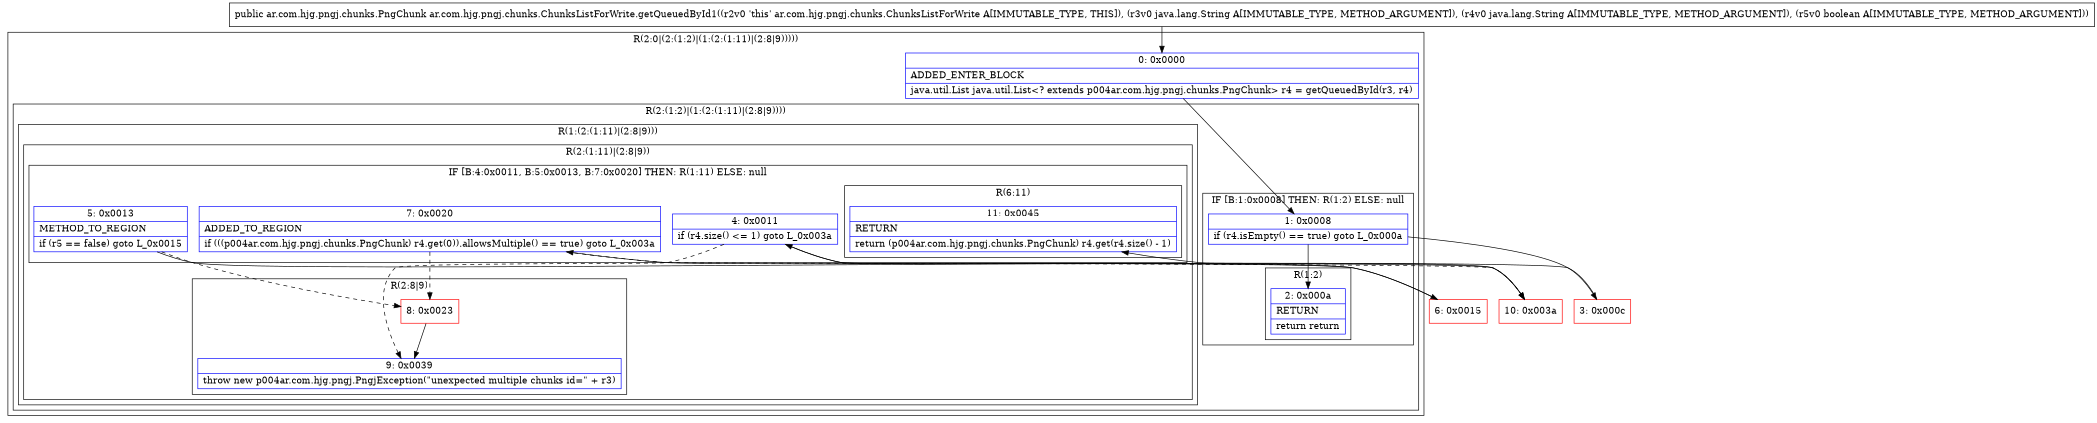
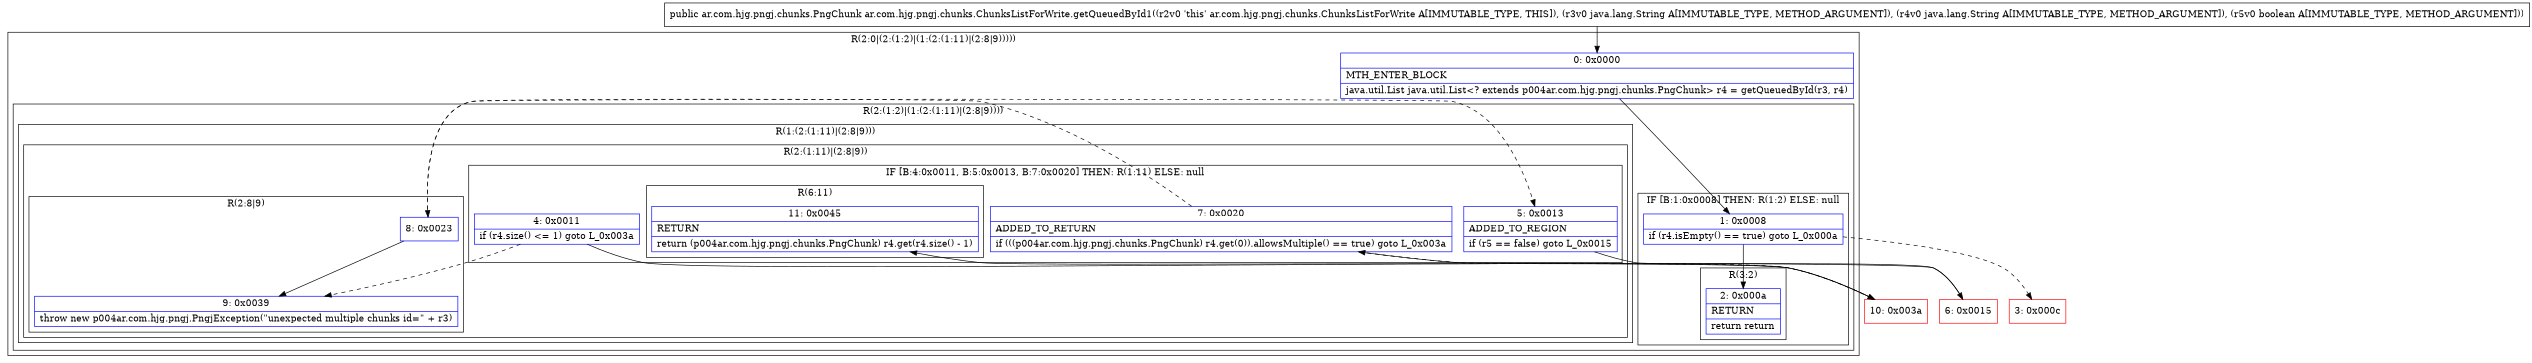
  digraph {
    node [color=blue shape=record]
    n1 [label="{2\:\ 0x000a|RETURN\l|return return\l}"]
    n2 [label="{1\:\ 0x0008|if (r4.isEmpty() == true) goto L_0x000a\l}"]
    n3 [label="{11\:\ 0x0045|RETURN\l|return (p004ar.com.hjg.pngj.chunks.PngChunk) r4.get(r4.size() \- 1)\l}"]
    n4 [label="{4\:\ 0x0011|if (r4.size() \<= 1) goto L_0x003a\l}"]
-   n5 [label="{5\:\ 0x0013|METHOD_TO_REGION\l|if (r5 == false) goto L_0x0015\l}"]
-   n6 [label="{7\:\ 0x0020|ADDED_TO_REGION\l|if (((p004ar.com.hjg.pngj.chunks.PngChunk) r4.get(0)).allowsMultiple() == true) goto L_0x003a\l}"]
-   n7 [color=red label="{8\:\ 0x0023}"]
+   n5 [label="{5\:\ 0x0013|ADDED_TO_REGION\l|if (r5 == false) goto L_0x0015\l}"]
+   n6 [label="{7\:\ 0x0020|ADDED_TO_RETURN\l|if (((p004ar.com.hjg.pngj.chunks.PngChunk) r4.get(0)).allowsMultiple() == true) goto L_0x003a\l}"]
+   n7 [label="{8\:\ 0x0023}"]
    n8 [label="{9\:\ 0x0039|throw new p004ar.com.hjg.pngj.PngjException(\"unexpected multiple chunks id=\" + r3)\l}"]
-   n9 [label="{0\:\ 0x0000|ADDED_ENTER_BLOCK\l|java.util.List java.util.List\<? extends p004ar.com.hjg.pngj.chunks.PngChunk\> r4 = getQueuedById(r3, r4)\l}"]
+   n9 [label="{0\:\ 0x0000|MTH_ENTER_BLOCK\l|java.util.List java.util.List\<? extends p004ar.com.hjg.pngj.chunks.PngChunk\> r4 = getQueuedById(r3, r4)\l}"]
    n10 [color=red label="{3\:\ 0x000c}"]
    n11 [color=red label="{10\:\ 0x003a}"]
    n12 [color=red label="{6\:\ 0x0015}"]
    n13 [label="{public ar.com.hjg.pngj.chunks.PngChunk ar.com.hjg.pngj.chunks.ChunksListForWrite.getQueuedById1((r2v0 'this' ar.com.hjg.pngj.chunks.ChunksListForWrite A[IMMUTABLE_TYPE, THIS]), (r3v0 java.lang.String A[IMMUTABLE_TYPE, METHOD_ARGUMENT]), (r4v0 java.lang.String A[IMMUTABLE_TYPE, METHOD_ARGUMENT]), (r5v0 boolean A[IMMUTABLE_TYPE, METHOD_ARGUMENT])) }" color=""]
    subgraph cluster_1 {
      label="R(2:0|(2:(1:2)|(1:(2:(1:11)|(2:8|9)))))"
      n9
      subgraph cluster_2 {
        label="R(2:(1:2)|(1:(2:(1:11)|(2:8|9))))"
        subgraph cluster_3 {
          label="IF [B:1:0x0008] THEN: R(1:2) ELSE: null"
          n2
          subgraph cluster_4 {
-           label="R(1:2)"
+           label="R(3:2)"
            n1
          }
        }
        subgraph cluster_5 {
          label="R(1:(2:(1:11)|(2:8|9)))"
          subgraph cluster_6 {
            label="R(2:(1:11)|(2:8|9))"
            subgraph cluster_7 {
              label="IF [B:4:0x0011, B:5:0x0013, B:7:0x0020] THEN: R(1:11) ELSE: null"
              n4
              n5
              n6
              subgraph cluster_8 {
                label="R(6:11)"
                n3
              }
            }
            subgraph cluster_9 {
              label="R(2:8|9)"
              n7
              n8
            }
          }
        }
      }
    }
    n2 -> n1
-   n2 -> n10 [style=solid]
+   n2 -> n10 [style=dashed]
    n4 -> n8 [style=dashed]
    n4 -> n11
-   n5 -> n7 [style=dashed]
+   n7 -> n5 [style=dashed]
    n5 -> n12
    n6 -> n7 [style=dashed]
    n6 -> n11 [style=dashed]
    n7 -> n8
    n9 -> n2
-   n10 -> n4
    n11 -> n3
    n12 -> n6
    n13 -> n9
  }
